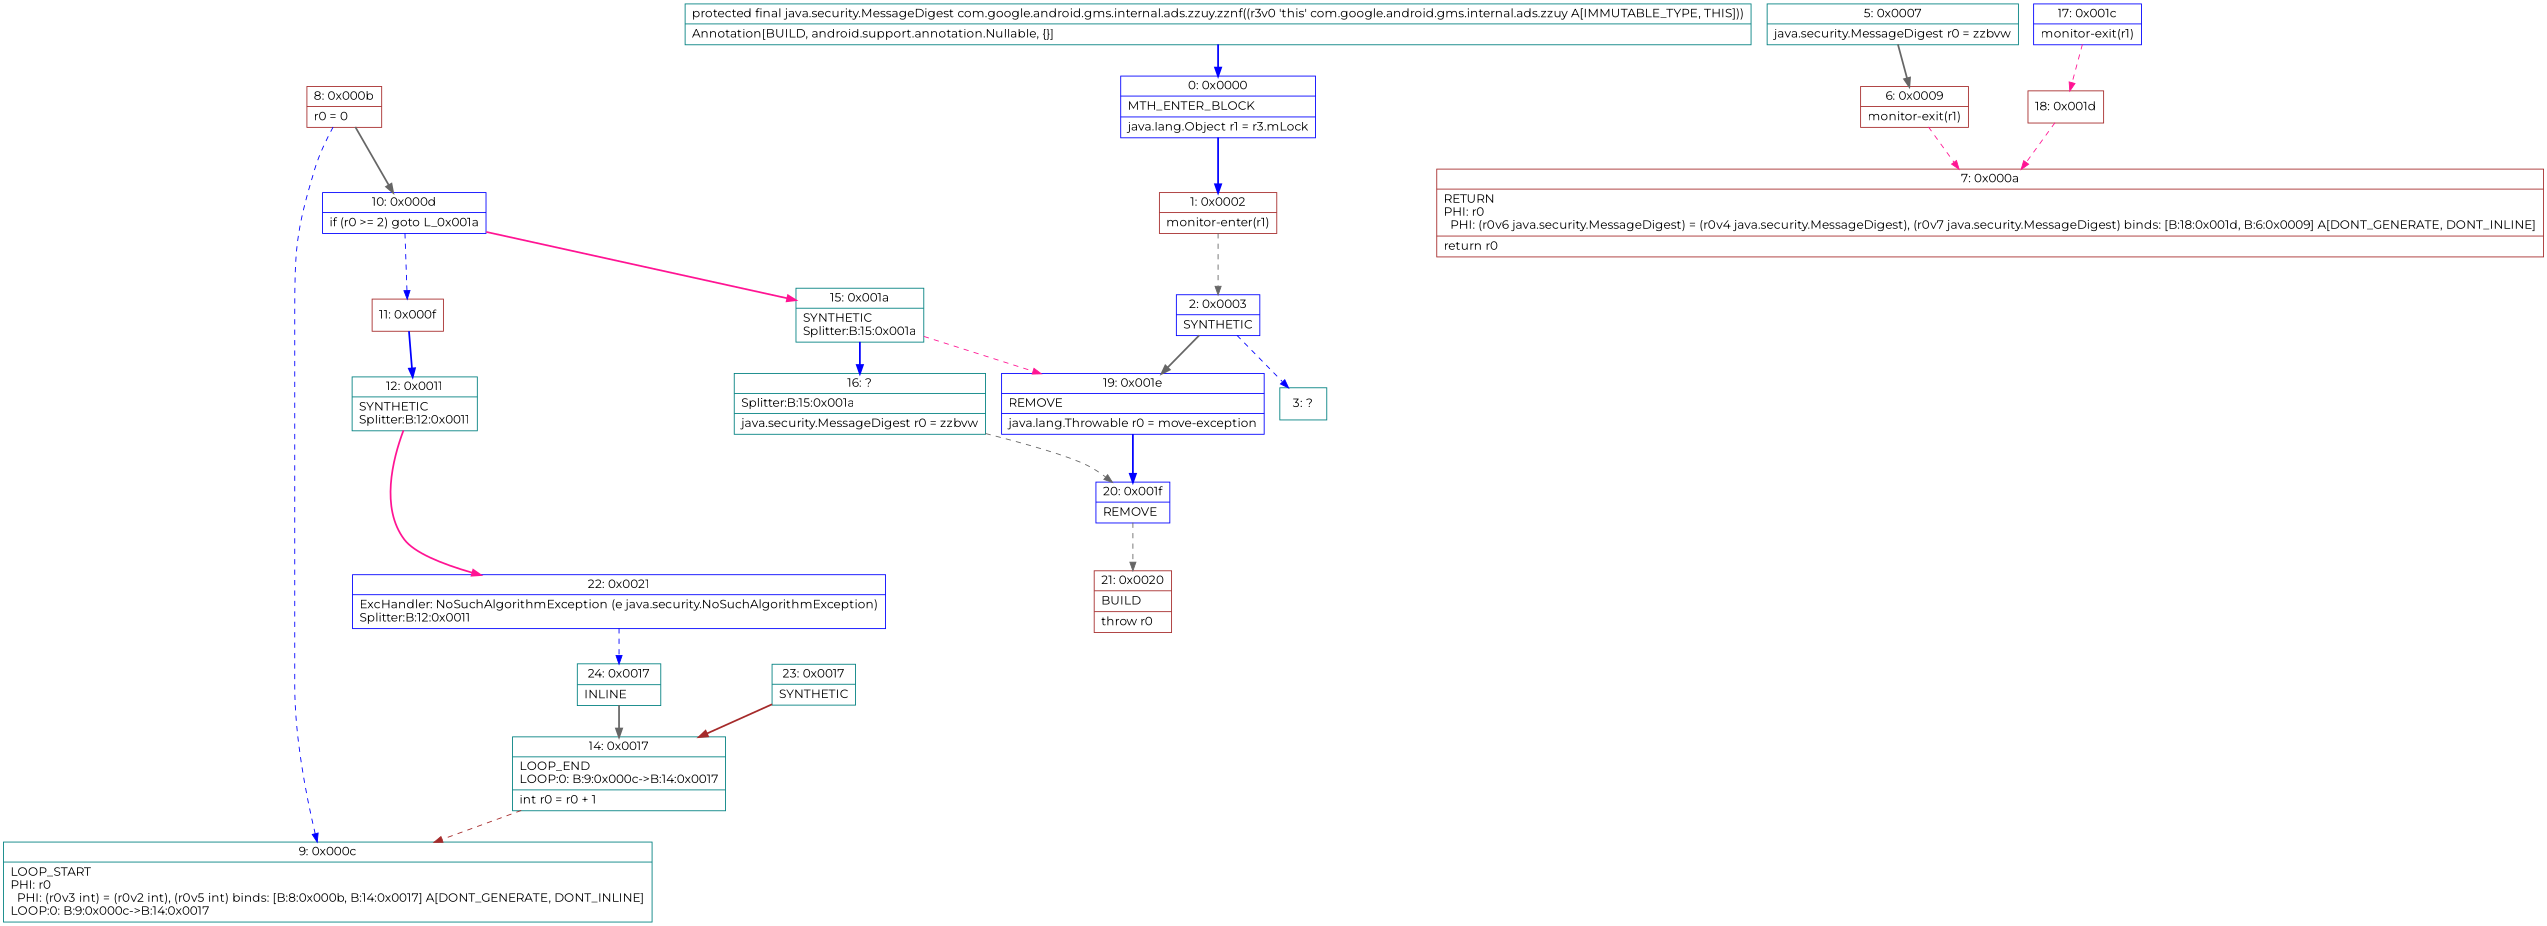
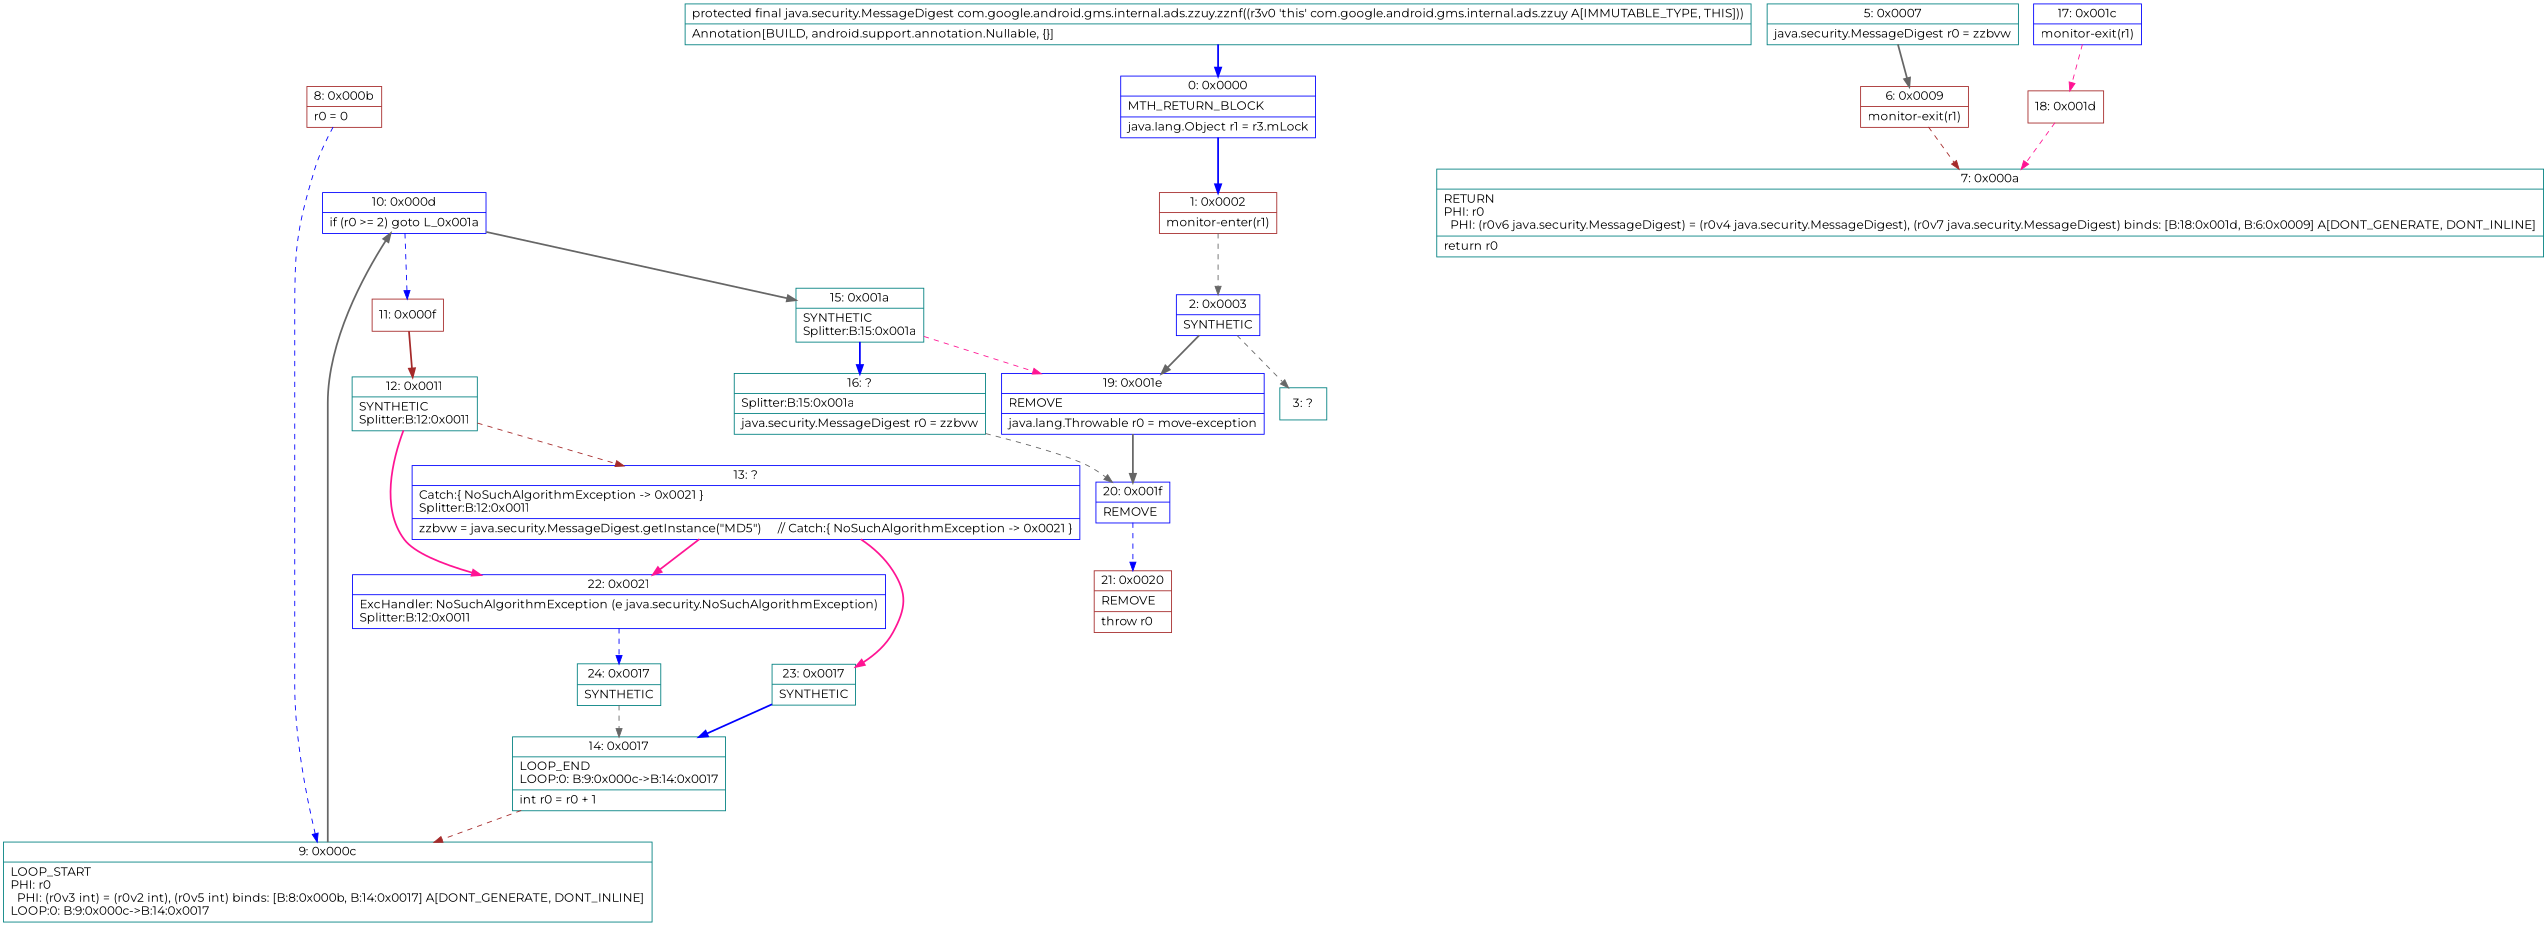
  digraph {
    fontname=Montserrat
    node [color=teal fontname=Montserrat shape=record]
    edge [color=gray40 fontname=Montserrat style=bold]
-   n1 [color=blue label="{0\:\ 0x0000|MTH_ENTER_BLOCK\l|java.lang.Object r1 = r3.mLock\l}"]
+   n1 [color=blue label="{0\:\ 0x0000|MTH_RETURN_BLOCK\l|java.lang.Object r1 = r3.mLock\l}"]
    n2 [color=brown label="{1\:\ 0x0002|monitor\-enter(r1)\l}"]
    n3 [color=blue label="{2\:\ 0x0003|SYNTHETIC\l}"]
    n4 [label="{3\:\ ?}"]
    n5 [color=blue label="{19\:\ 0x001e|REMOVE\l|java.lang.Throwable r0 = move\-exception\l}"]
    n6 [color=blue label="{20\:\ 0x001f|REMOVE\l}"]
    n7 [label="{5\:\ 0x0007|java.security.MessageDigest r0 = zzbvw\l}"]
    n8 [color=brown label="{6\:\ 0x0009|monitor\-exit(r1)\l}"]
    n9 [color=brown label="{8\:\ 0x000b|r0 = 0\l}"]
    n10 [label="{9\:\ 0x000c|LOOP_START\lPHI: r0 \l  PHI: (r0v3 int) = (r0v2 int), (r0v5 int) binds: [B:8:0x000b, B:14:0x0017] A[DONT_GENERATE, DONT_INLINE]\lLOOP:0: B:9:0x000c\-\>B:14:0x0017\l}"]
-   n11 [color=brown label="{7\:\ 0x000a|RETURN\lPHI: r0 \l  PHI: (r0v6 java.security.MessageDigest) = (r0v4 java.security.MessageDigest), (r0v7 java.security.MessageDigest) binds: [B:18:0x001d, B:6:0x0009] A[DONT_GENERATE, DONT_INLINE]\l|return r0\l}"]
+   n11 [label="{7\:\ 0x000a|RETURN\lPHI: r0 \l  PHI: (r0v6 java.security.MessageDigest) = (r0v4 java.security.MessageDigest), (r0v7 java.security.MessageDigest) binds: [B:18:0x001d, B:6:0x0009] A[DONT_GENERATE, DONT_INLINE]\l|return r0\l}"]
    n12 [color=blue label="{10\:\ 0x000d|if (r0 \>= 2) goto L_0x001a\l}"]
    n13 [color=brown label="{11\:\ 0x000f}"]
    n14 [label="{15\:\ 0x001a|SYNTHETIC\lSplitter:B:15:0x001a\l}"]
    n15 [label="{12\:\ 0x0011|SYNTHETIC\lSplitter:B:12:0x0011\l}"]
    n16 [label="{16\:\ ?|Splitter:B:15:0x001a\l|java.security.MessageDigest r0 = zzbvw\l}"]
+   n17 [color=blue label="{13\:\ ?|Catch:\{ NoSuchAlgorithmException \-\> 0x0021 \}\lSplitter:B:12:0x0011\l|zzbvw = java.security.MessageDigest.getInstance(\"MD5\")     \/\/ Catch:\{ NoSuchAlgorithmException \-\> 0x0021 \}\l}"]
    n18 [color=blue label="{22\:\ 0x0021|ExcHandler: NoSuchAlgorithmException (e java.security.NoSuchAlgorithmException)\lSplitter:B:12:0x0011\l}"]
    n19 [label="{23\:\ 0x0017|SYNTHETIC\l}"]
-   n20 [label="{24\:\ 0x0017|INLINE\l}"]
+   n20 [label="{24\:\ 0x0017|SYNTHETIC\l}"]
    n21 [label="{14\:\ 0x0017|LOOP_END\lLOOP:0: B:9:0x000c\-\>B:14:0x0017\l|int r0 = r0 + 1\l}"]
    n22 [color=blue label="{17\:\ 0x001c|monitor\-exit(r1)\l}"]
    n23 [color=brown label="{18\:\ 0x001d}"]
-   n24 [color=brown label="{21\:\ 0x0020|BUILD\l|throw r0\l}"]
+   n24 [color=brown label="{21\:\ 0x0020|REMOVE\l|throw r0\l}"]
    n25 [label="{protected final java.security.MessageDigest com.google.android.gms.internal.ads.zzuy.zznf((r3v0 'this' com.google.android.gms.internal.ads.zzuy A[IMMUTABLE_TYPE, THIS]))  | Annotation[BUILD, android.support.annotation.Nullable, \{\}]\l}"]
    n1 -> n2 [color=blue]
    n2 -> n3 [style=dashed]
-   n3 -> n4 [color=blue style=dashed]
+   n3 -> n4 [style=dashed]
    n3 -> n5
-   n5 -> n6 [color=blue]
-   n6 -> n24 [style=dashed]
+   n5 -> n6
+   n6 -> n24 [color=blue style=dashed]
    n7 -> n8
-   n8 -> n11 [color=deeppink style=dashed]
+   n8 -> n11 [color=brown style=dashed]
    n9 -> n10 [color=blue style=dashed]
-   n9 -> n12
+   n10 -> n12
    n12 -> n13 [color=blue style=dashed]
-   n12 -> n14 [color=deeppink]
-   n13 -> n15 [color=blue]
+   n12 -> n14
+   n13 -> n15 [color=brown]
    n14 -> n5 [color=deeppink style=dashed]
    n14 -> n16 [color=blue]
+   n15 -> n17 [color=brown style=dashed]
    n15 -> n18 [color=deeppink]
    n16 -> n6 [style=dashed]
+   n17 -> n18 [color=deeppink]
+   n17 -> n19 [color=deeppink]
    n18 -> n20 [color=blue style=dashed]
-   n19 -> n21 [color=brown]
-   n20 -> n21
+   n19 -> n21 [color=blue]
+   n20 -> n21 [style=dashed]
    n21 -> n10 [color=brown style=dashed]
    n22 -> n23 [color=deeppink style=dashed]
    n23 -> n11 [color=deeppink style=dashed]
    n25 -> n1 [color=blue]
  }
